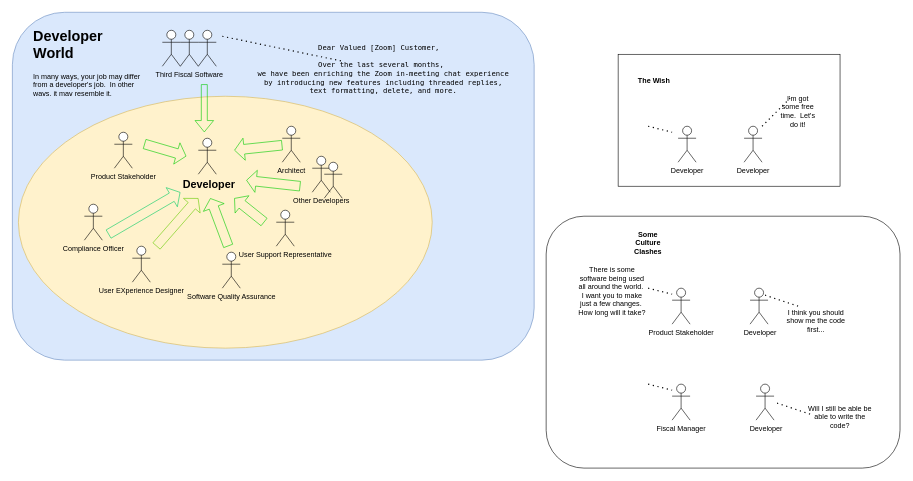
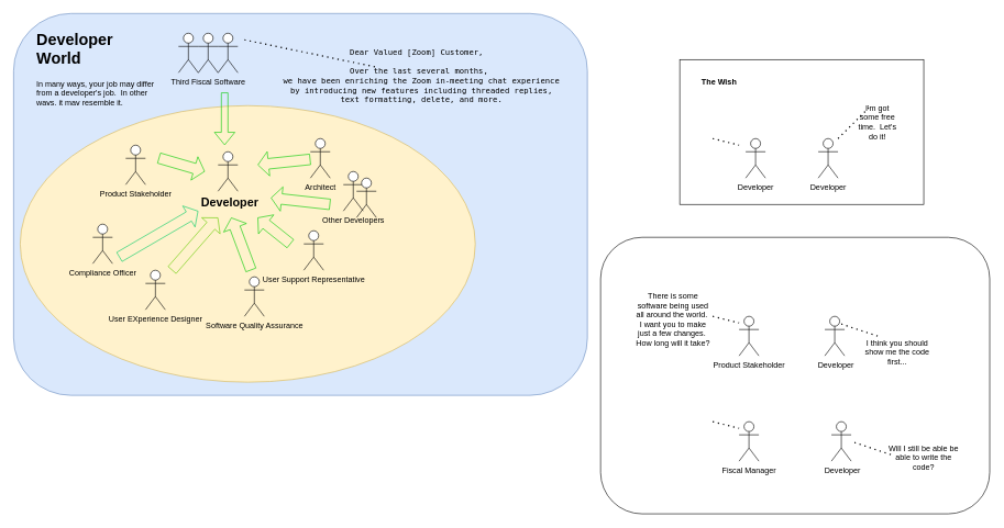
  <mxCell id="0" />
  <mxCell id="1" parent="0" />
  <mxCell id="2" value="" style="rounded=1;whiteSpace=wrap;html=1;fillColor=#dae8fc;strokeColor=#6c8ebf;" vertex="1" parent="1"><mxGeometry y="20" width="870" height="580" as="geometry" x="20" /></mxCell>
  <mxCell id="3" value="" style="ellipse;whiteSpace=wrap;html=1;fillColor=#fff2cc;strokeColor=#d6b656;" vertex="1" parent="1"><mxGeometry x="30" y="160" width="690" height="420" as="geometry" /></mxCell>
  <mxCell id="4" value="&amp;nbsp;Developer" style="shape=umlActor;verticalLabelPosition=bottom;verticalAlign=top;html=1;outlineConnect=0;fontStyle=1;fontSize=18;" vertex="1" parent="1"><mxGeometry x="330" y="230" width="30" height="60" as="geometry" /></mxCell>
  <mxCell id="5" value="" style="shape=umlActor;verticalLabelPosition=bottom;verticalAlign=top;html=1;outlineConnect=0;" vertex="1" parent="1"><mxGeometry x="330" y="50" width="30" height="60" as="geometry" /></mxCell>
  <mxCell id="6" value="Architect" style="shape=umlActor;verticalLabelPosition=bottom;verticalAlign=top;html=1;outlineConnect=0;" vertex="1" parent="1"><mxGeometry x="470" y="210" width="30" height="60" as="geometry" /></mxCell>
  <mxCell id="7" value="" style="shape=flexArrow;endArrow=classic;html=1;rounded=0;strokeColor=#00CC00;" edge="1" parent="1"><mxGeometry width="50" height="50" relative="1" as="geometry"><mxPoint x="340" y="140" as="sourcePoint" /><mxPoint x="340" y="220" as="targetPoint" /></mxGeometry></mxCell>
  <mxCell id="8" value="User Support Representative" style="shape=umlActor;verticalLabelPosition=bottom;verticalAlign=top;html=1;outlineConnect=0;" vertex="1" parent="1"><mxGeometry x="460" y="350" width="30" height="60" as="geometry" /></mxCell>
  <mxCell id="9" value="" style="shape=flexArrow;endArrow=classic;html=1;rounded=0;width=16;endSize=5;strokeColor=#00CC00;" edge="1" parent="1"><mxGeometry width="50" height="50" relative="1" as="geometry"><mxPoint x="240" y="239.5" as="sourcePoint" /><mxPoint x="310" y="260" as="targetPoint" /></mxGeometry></mxCell>
  <mxCell id="10" value="&lt;pre data-stringify-type=&quot;pre&quot; class=&quot;c-mrkdwn__pre&quot;&gt;Dear Valued [Zoom] Customer, &lt;br/&gt;&lt;br/&gt;Over the last several months,&lt;br&gt; we have been enriching the Zoom in-meeting chat experience&lt;br&gt; by introducing new features including threaded replies,&lt;br&gt; text formatting, delete, and more.&lt;/pre&gt;" style="text;html=1;strokeColor=none;fillColor=none;align=center;verticalAlign=middle;whiteSpace=wrap;rounded=0;" vertex="1" parent="1"><mxGeometry x="570" y="80" width="130" height="70" as="geometry" /></mxCell>
  <mxCell id="11" value="" style="endArrow=none;dashed=1;html=1;dashPattern=1 3;strokeWidth=2;rounded=0;" edge="1" parent="1" target="10"><mxGeometry width="50" height="50" relative="1" as="geometry"><mxPoint x="370" y="60" as="sourcePoint" /><mxPoint x="430" y="30" as="targetPoint" /></mxGeometry></mxCell>
  <mxCell id="12" value="Compliance Officer" style="shape=umlActor;verticalLabelPosition=bottom;verticalAlign=top;html=1;outlineConnect=0;" vertex="1" parent="1"><mxGeometry x="140" y="340" width="30" height="60" as="geometry" /></mxCell>
  <mxCell id="13" value="" style="shape=flexArrow;endArrow=classic;html=1;rounded=0;width=16;endSize=5;fontColor=#000000;strokeColor=#00CC66;" edge="1" parent="1"><mxGeometry width="50" height="50" relative="1" as="geometry"><mxPoint x="180" y="390" as="sourcePoint" /><mxPoint x="300" y="320" as="targetPoint" /></mxGeometry></mxCell>
  <mxCell id="14" value="" style="shape=flexArrow;endArrow=classic;html=1;rounded=0;width=16;endSize=5;strokeColor=#00CC00;" edge="1" parent="1" source="6"><mxGeometry width="50" height="50" relative="1" as="geometry"><mxPoint x="365" y="250" as="sourcePoint" /><mxPoint x="390" y="250" as="targetPoint" /></mxGeometry></mxCell>
  <mxCell id="15" value="" style="shape=flexArrow;endArrow=classic;html=1;rounded=0;width=16;endSize=5;strokeColor=#00CC00;" edge="1" parent="1"><mxGeometry width="50" height="50" relative="1" as="geometry"><mxPoint x="440" y="370" as="sourcePoint" /><mxPoint x="390" y="330" as="targetPoint" /></mxGeometry></mxCell>
  <mxCell id="16" value="Product Stakeholder" style="shape=umlActor;verticalLabelPosition=bottom;verticalAlign=top;html=1;outlineConnect=0;" vertex="1" parent="1"><mxGeometry x="190" y="220" width="30" height="60" as="geometry" /></mxCell>
  <mxCell id="17" value="&lt;h1&gt;Developer World&lt;br&gt;&lt;/h1&gt;&lt;p&gt;In many ways, your job may differ from a developer's job.&amp;nbsp; In other ways, it may resemble it.&lt;br&gt;&lt;/p&gt;" style="text;html=1;strokeColor=none;fillColor=none;spacing=5;spacingTop=-20;whiteSpace=wrap;overflow=hidden;rounded=0;" vertex="1" parent="1"><mxGeometry x="50" y="40" width="190" height="120" as="geometry" /></mxCell>
  <mxCell id="18" value="User EXperience Designer" style="shape=umlActor;verticalLabelPosition=bottom;verticalAlign=top;html=1;outlineConnect=0;" vertex="1" parent="1"><mxGeometry x="220" y="410" width="30" height="60" as="geometry" /></mxCell>
  <mxCell id="19" value="Software Quality Assurance" style="shape=umlActor;verticalLabelPosition=bottom;verticalAlign=top;html=1;outlineConnect=0;" vertex="1" parent="1"><mxGeometry x="370" y="420" width="30" height="60" as="geometry" /></mxCell>
  <mxCell id="20" value="" style="shape=flexArrow;endArrow=classic;html=1;rounded=0;width=16;endSize=5;strokeColor=#66CC00;" edge="1" parent="1"><mxGeometry width="50" height="50" relative="1" as="geometry"><mxPoint x="260" y="410" as="sourcePoint" /><mxPoint x="330" y="330" as="targetPoint" /></mxGeometry></mxCell>
  <mxCell id="21" value="" style="shape=flexArrow;endArrow=classic;html=1;rounded=0;width=16;endSize=5;strokeColor=#00CC00;" edge="1" parent="1"><mxGeometry width="50" height="50" relative="1" as="geometry"><mxPoint x="380" y="410" as="sourcePoint" /><mxPoint x="350" y="330" as="targetPoint" /></mxGeometry></mxCell>
  <mxCell id="22" value="" style="group" vertex="1" connectable="0" parent="1"><mxGeometry x="1030" y="90" width="370" height="220" as="geometry" /></mxCell>
  <mxCell id="23" value="" style="rounded=0;whiteSpace=wrap;html=1;" vertex="1" parent="22"><mxGeometry width="370" height="220" as="geometry" /></mxCell>
  <mxCell id="24" value="Developer" style="shape=umlActor;verticalLabelPosition=bottom;verticalAlign=top;html=1;outlineConnect=0;" vertex="1" parent="22"><mxGeometry x="100" y="120" width="30" height="60" as="geometry" /></mxCell>
  <mxCell id="25" value="Developer" style="shape=umlActor;verticalLabelPosition=bottom;verticalAlign=top;html=1;outlineConnect=0;" vertex="1" parent="22"><mxGeometry x="210" y="120" width="30" height="60" as="geometry" /></mxCell>
  <mxCell id="26" value="I'm got some free time.&amp;nbsp; Let's do it!" style="text;html=1;strokeColor=none;fillColor=none;align=center;verticalAlign=middle;whiteSpace=wrap;rounded=0;" vertex="1" parent="22"><mxGeometry x="270" y="80" width="60" height="30" as="geometry" /></mxCell>
  <mxCell id="27" value="" style="endArrow=none;dashed=1;html=1;dashPattern=1 3;strokeWidth=2;rounded=0;" edge="1" parent="22"><mxGeometry width="50" height="50" relative="1" as="geometry"><mxPoint x="50" y="120" as="sourcePoint" /><mxPoint x="90" y="130" as="targetPoint" /></mxGeometry></mxCell>
  <mxCell id="28" value="" style="endArrow=none;dashed=1;html=1;dashPattern=1 3;strokeWidth=2;rounded=0;" edge="1" parent="22"><mxGeometry width="50" height="50" relative="1" as="geometry"><mxPoint x="240" y="120" as="sourcePoint" /><mxPoint x="290" y="70" as="targetPoint" /></mxGeometry></mxCell>
- <mxCell id="29" value="&lt;b&gt;The Wish&lt;/b&gt;" style="text;html=1;strokeColor=none;fillColor=none;align=center;verticalAlign=middle;whiteSpace=wrap;rounded=0;" vertex="1" parent="22"><mxGeometry x="30" y="30" width="60" height="30" as="geometry" /></mxCell>
+ <mxCell id="29" value="&lt;b&gt;The Wish&lt;/b&gt;" style="text;html=1;strokeColor=none;fillColor=none;align=center;verticalAlign=middle;whiteSpace=wrap;rounded=0;" vertex="1" parent="22"><mxGeometry x="30" y="20" width="60" height="30" as="geometry" /></mxCell>
  <mxCell id="30" value="Other Developers" style="shape=umlActor;verticalLabelPosition=bottom;verticalAlign=top;html=1;outlineConnect=0;" vertex="1" parent="1"><mxGeometry x="520" y="260" width="30" height="60" as="geometry" /></mxCell>
  <mxCell id="31" value="" style="shape=umlActor;verticalLabelPosition=bottom;verticalAlign=top;html=1;outlineConnect=0;" vertex="1" parent="1"><mxGeometry x="540" y="270" width="30" height="60" as="geometry" /></mxCell>
  <mxCell id="32" value="" style="shape=flexArrow;endArrow=classic;html=1;rounded=0;width=16;endSize=5;strokeColor=#00CC00;" edge="1" parent="1"><mxGeometry width="50" height="50" relative="1" as="geometry"><mxPoint x="500" y="310" as="sourcePoint" /><mxPoint x="410" y="300" as="targetPoint" /></mxGeometry></mxCell>
  <mxCell id="33" value="Third Fiscal Software" style="shape=umlActor;verticalLabelPosition=bottom;verticalAlign=top;html=1;outlineConnect=0;" vertex="1" parent="1"><mxGeometry x="300" y="50" width="30" height="60" as="geometry" /></mxCell>
  <mxCell id="34" value="" style="shape=umlActor;verticalLabelPosition=bottom;verticalAlign=top;html=1;outlineConnect=0;" vertex="1" parent="1"><mxGeometry x="270" y="50" width="30" height="60" as="geometry" /></mxCell>
  <mxCell id="35" value="" style="group" vertex="1" connectable="0" parent="1"><mxGeometry x="910" y="360" width="590" height="420" as="geometry" /></mxCell>
  <mxCell id="36" value="" style="rounded=1;whiteSpace=wrap;html=1;" vertex="1" parent="35"><mxGeometry width="590" height="420" as="geometry" /></mxCell>
  <mxCell id="37" value="Product Stakeholder" style="shape=umlActor;verticalLabelPosition=bottom;verticalAlign=top;html=1;outlineConnect=0;" vertex="1" parent="35"><mxGeometry x="210" y="120" width="30" height="60" as="geometry" /></mxCell>
- <mxCell id="38" value="&lt;b&gt;Some Culture Clashes&lt;br&gt;&lt;/b&gt;" style="text;html=1;strokeColor=none;fillColor=none;align=center;verticalAlign=middle;whiteSpace=wrap;rounded=0;" vertex="1" parent="35"><mxGeometry x="140" y="30" width="60" height="30" as="geometry" /></mxCell>
  <mxCell id="39" value="&amp;nbsp;Developer" style="shape=umlActor;verticalLabelPosition=bottom;verticalAlign=top;html=1;outlineConnect=0;" vertex="1" parent="35"><mxGeometry x="340" y="120" width="30" height="60" as="geometry" /></mxCell>
  <mxCell id="40" value="There is some software being used all around the world.&amp;nbsp; I want you to make just a few changes.&amp;nbsp; How long will it take?" style="text;html=1;strokeColor=none;fillColor=none;align=center;verticalAlign=middle;whiteSpace=wrap;rounded=0;" vertex="1" parent="35"><mxGeometry x="50" y="100" width="120" height="50" as="geometry" /></mxCell>
  <mxCell id="41" value="I think you should show me the code first..." style="text;html=1;strokeColor=none;fillColor=none;align=center;verticalAlign=middle;whiteSpace=wrap;rounded=0;" vertex="1" parent="35"><mxGeometry x="390" y="150" width="120" height="50" as="geometry" /></mxCell>
  <mxCell id="42" value="" style="endArrow=none;dashed=1;html=1;dashPattern=1 3;strokeWidth=2;rounded=0;" edge="1" parent="35"><mxGeometry width="50" height="50" relative="1" as="geometry"><mxPoint x="170" y="120" as="sourcePoint" /><mxPoint x="210" y="130" as="targetPoint" /></mxGeometry></mxCell>
  <mxCell id="43" value="" style="endArrow=none;dashed=1;html=1;dashPattern=1 3;strokeWidth=2;rounded=0;" edge="1" parent="35"><mxGeometry width="50" height="50" relative="1" as="geometry"><mxPoint x="420" y="150" as="sourcePoint" /><mxPoint x="360" y="130" as="targetPoint" /></mxGeometry></mxCell>
  <mxCell id="44" value="Fiscal Manager" style="shape=umlActor;verticalLabelPosition=bottom;verticalAlign=top;html=1;outlineConnect=0;" vertex="1" parent="35"><mxGeometry x="210" y="280" width="30" height="60" as="geometry" /></mxCell>
  <mxCell id="45" value="&amp;nbsp;Developer" style="shape=umlActor;verticalLabelPosition=bottom;verticalAlign=top;html=1;outlineConnect=0;" vertex="1" parent="35"><mxGeometry x="350" y="280" width="30" height="60" as="geometry" /></mxCell>
  <mxCell id="46" value="" style="endArrow=none;dashed=1;html=1;dashPattern=1 3;strokeWidth=2;rounded=0;" edge="1" parent="35"><mxGeometry width="50" height="50" relative="1" as="geometry"><mxPoint x="440" y="330" as="sourcePoint" /><mxPoint x="380" y="310" as="targetPoint" /></mxGeometry></mxCell>
  <mxCell id="47" value="" style="endArrow=none;dashed=1;html=1;dashPattern=1 3;strokeWidth=2;rounded=0;" edge="1" parent="35"><mxGeometry width="50" height="50" relative="1" as="geometry"><mxPoint x="170" y="280" as="sourcePoint" /><mxPoint x="210" y="290" as="targetPoint" /></mxGeometry></mxCell>
  <mxCell id="48" value="Will I still be able be able to write the code?" style="text;html=1;strokeColor=none;fillColor=none;align=center;verticalAlign=middle;whiteSpace=wrap;rounded=0;" vertex="1" parent="35"><mxGeometry x="430" y="310" width="120" height="50" as="geometry" /></mxCell>
